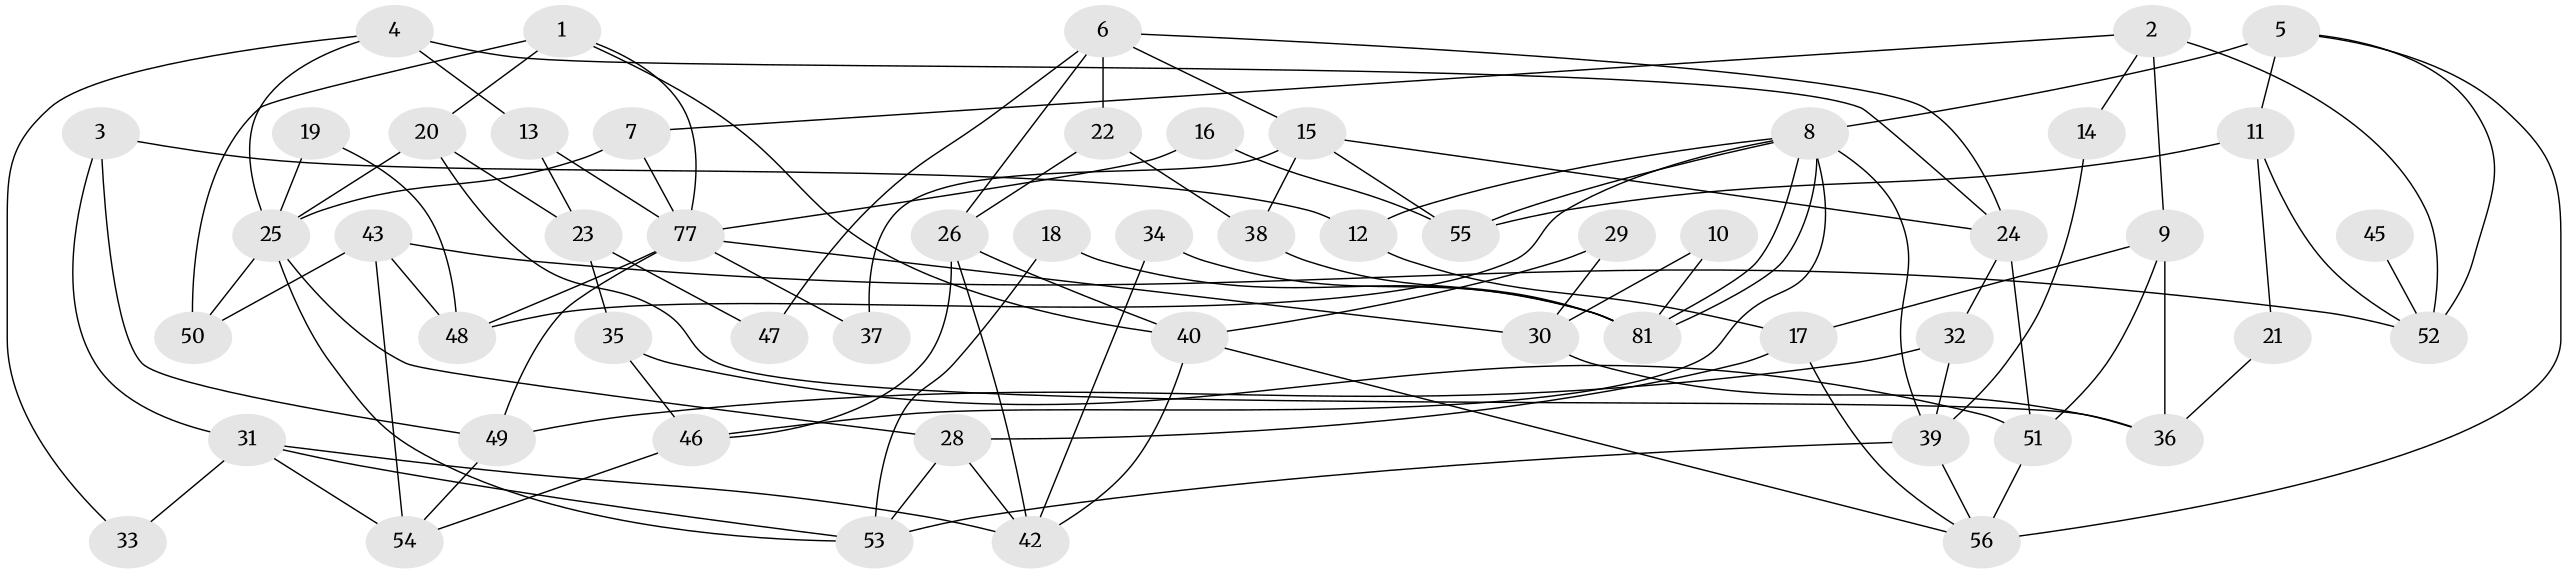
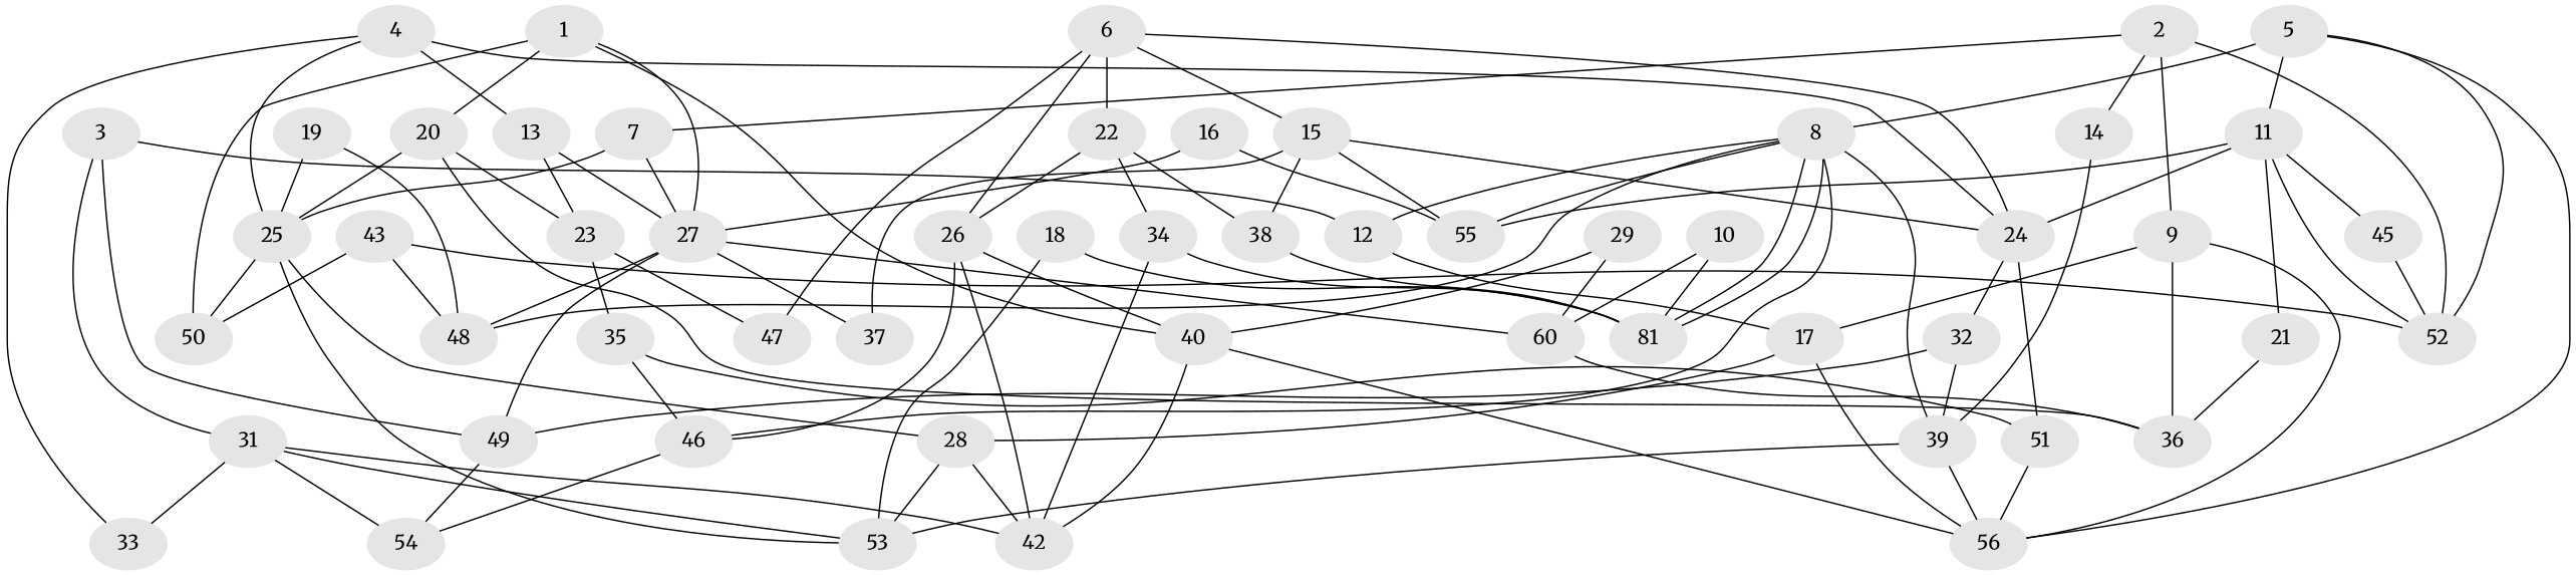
  graph {
    fontname=Merriweather
    node [color=gray90 fontname=Merriweather style=filled]
    edge [fontname=Merriweather]
    1
    20
-   27 [label=77]
+   27
    40
    50
    25
    36
    23
    49
    48
-   30
+   30 [label=60]
    37
    56
    42
    2
    7
    9
    14
    52
    17
    39
    3
    12
    31
    33
    53
    54
    4
    13
    24
    32
    51
    28
    5
    8
    11
    n37 [label=81]
    46
    55
    21
    45
    6
    15
    22
    26
    47
    38
    34
    10
    35
    16
    18
    19
    29
    43
    1 -- 20
    1 -- 27
    1 -- 40
    1 -- 50
    20 -- 25
    20 -- 36
    20 -- 23
    27 -- 49
    27 -- 48
    27 -- 30
    27 -- 37
    40 -- 56
    40 -- 42
    25 -- 50
    25 -- 53
    25 -- 28
    23 -- 47
    23 -- 35
    49 -- 54
    30 -- 36
    2 -- 7
    2 -- 9
    2 -- 14
    2 -- 52
    7 -- 27
    7 -- 25
    9 -- 36
-   9 -- 51
+   9 -- 56
    9 -- 17
    14 -- 39
    17 -- 56
    17 -- 28
    39 -- 56
    39 -- 53
    3 -- 49
    3 -- 12
    3 -- 31
    12 -- 17
    31 -- 42
    31 -- 33
    31 -- 53
    31 -- 54
    4 -- 25
    4 -- 33
    4 -- 13
    4 -- 24
    13 -- 27
    13 -- 23
    24 -- 32
    24 -- 51
    32 -- 49
    32 -- 39
    51 -- 56
    28 -- 42
    28 -- 53
    5 -- 56
    5 -- 52
    5 -- 8
    5 -- 11
    8 -- 48
    8 -- 39
    8 -- 12
    8 -- n37
    8 -- n37
    8 -- 46
    8 -- 55
    11 -- 52
+   11 -- 24
    11 -- 55
    11 -- 21
+   11 -- 45
    46 -- 54
    21 -- 36
    45 -- 52
    6 -- 24
    6 -- 15
    6 -- 22
    6 -- 26
    6 -- 47
    15 -- 37
    15 -- 24
    15 -- 55
    15 -- 38
    22 -- 26
    22 -- 38
+   22 -- 34
    26 -- 40
    26 -- 42
    26 -- 46
    38 -- n37
    34 -- 42
    34 -- n37
    10 -- 30
    10 -- n37
    35 -- 51
    35 -- 46
    16 -- 27
    16 -- 55
    18 -- 53
    18 -- n37
    19 -- 25
    19 -- 48
    29 -- 40
    29 -- 30
    43 -- 50
    43 -- 48
    43 -- 52
-   43 -- 54
  }
